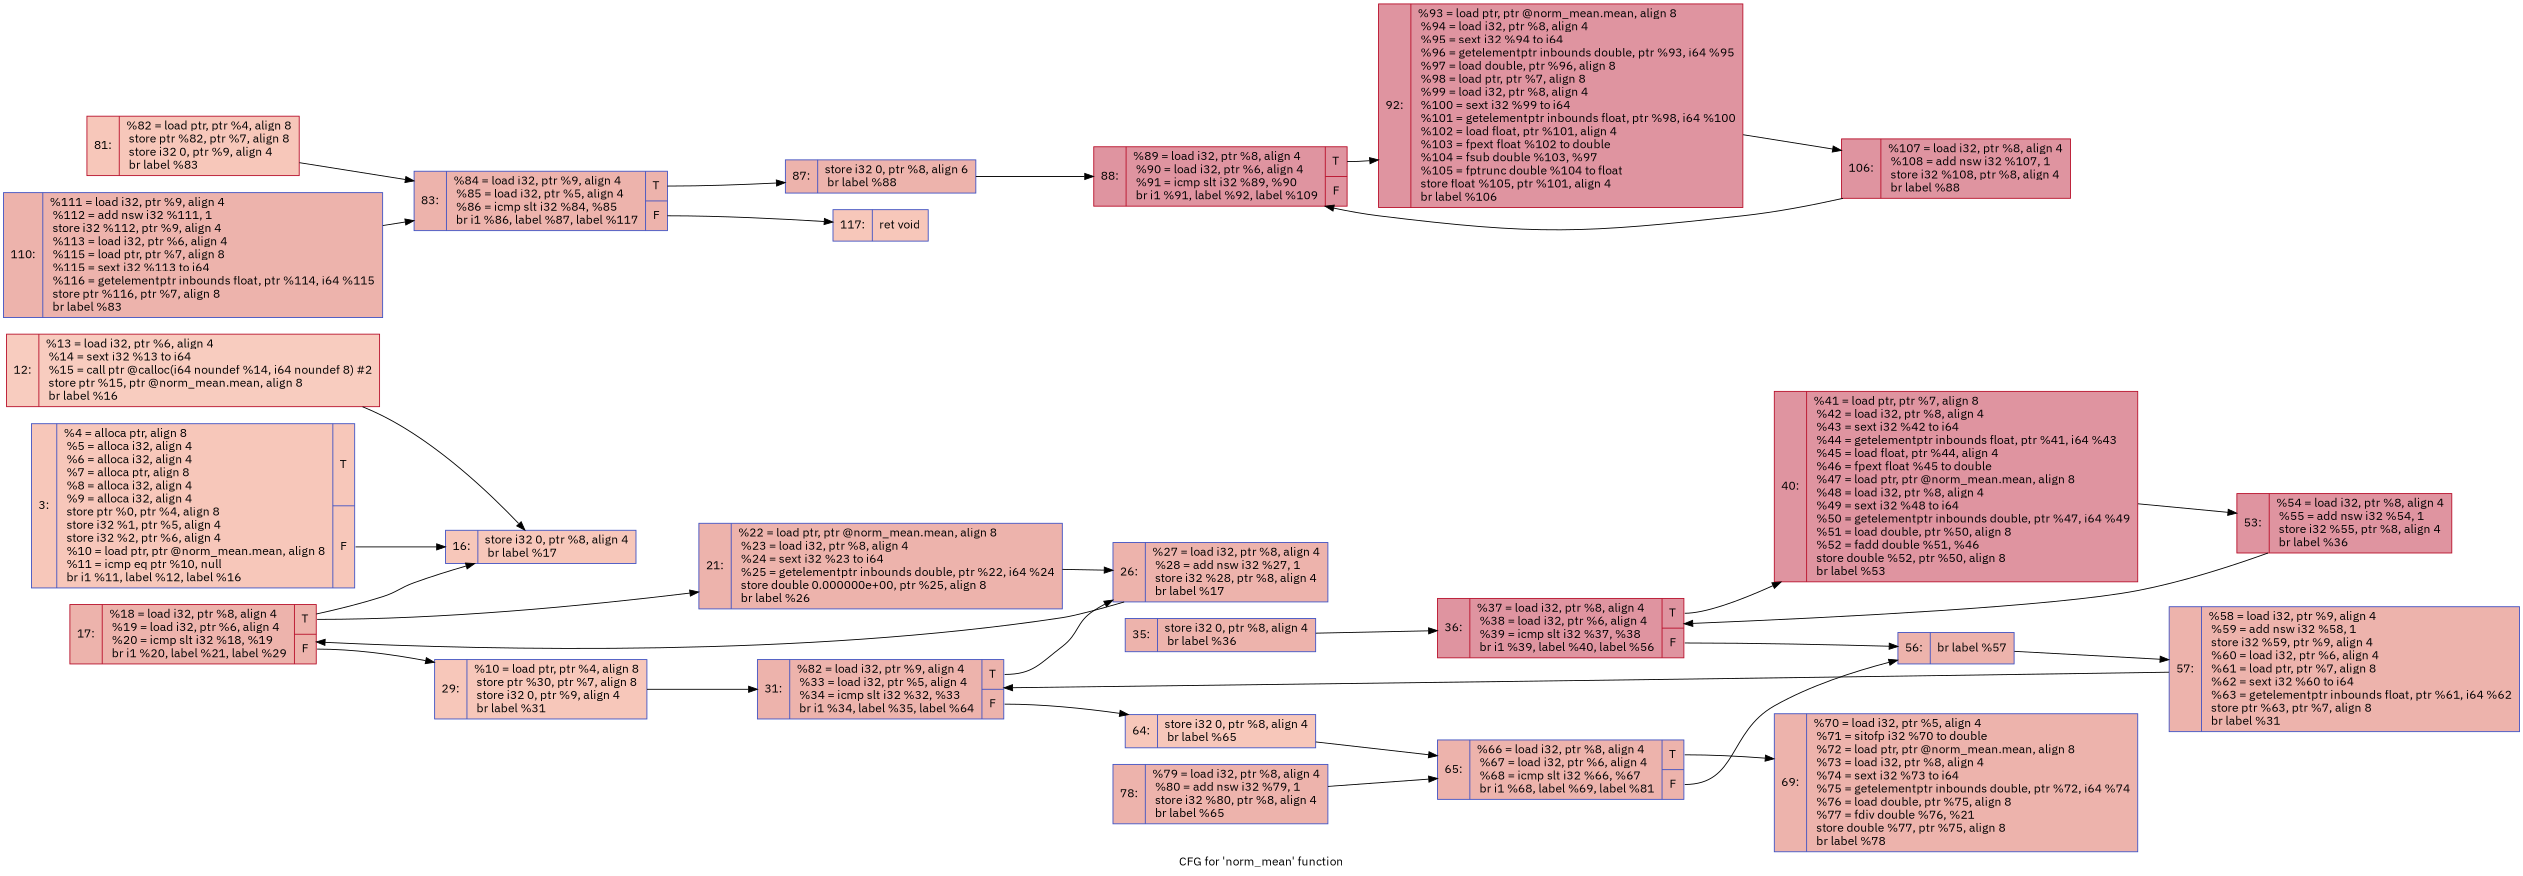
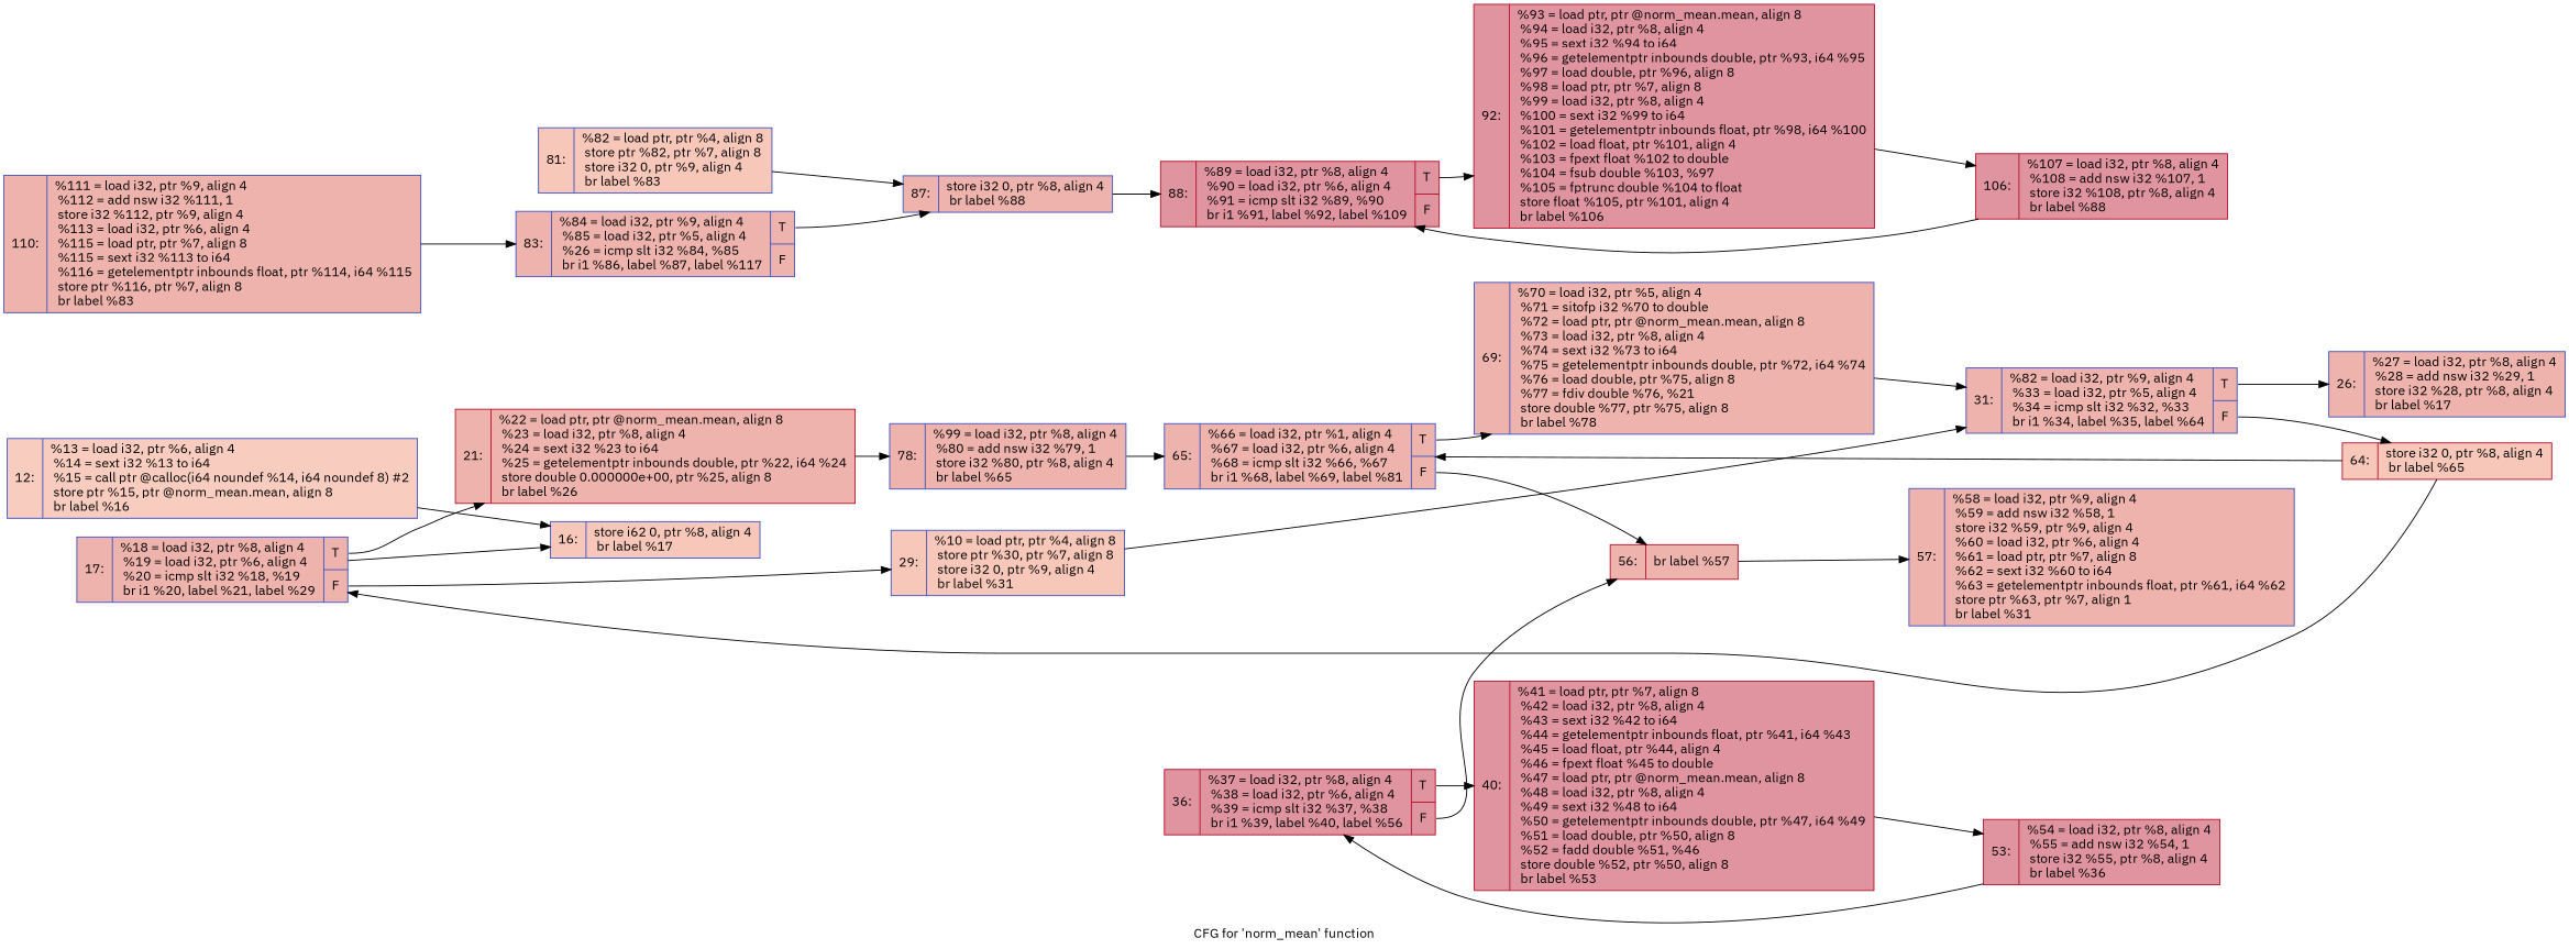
  digraph {
    fontname="IBM Plex Sans"
    label="CFG for 'norm_mean' function"
    rankdir=LR
    node [color="#3d50c3ff" fillcolor="#d6524470" fontname="IBM Plex Sans" shape=record style=filled]
    edge [fontname="IBM Plex Sans"]
-   n1 [fillcolor="#ec7f6370" label="{3:\l|  %4 = alloca ptr, align 8\l  %5 = alloca i32, align 4\l  %6 = alloca i32, align 4\l  %7 = alloca ptr, align 8\l  %8 = alloca i32, align 4\l  %9 = alloca i32, align 4\l  store ptr %0, ptr %4, align 8\l  store i32 %1, ptr %5, align 4\l  store i32 %2, ptr %6, align 4\l  %10 = load ptr, ptr @norm_mean.mean, align 8\l  %11 = icmp eq ptr %10, null\l  br i1 %11, label %12, label %16\l|{<s0>T|<s1>F}}"]
-   n2 [fillcolor="#ec7f6370" label="{16:\l|  store i32 0, ptr %8, align 4\l  br label %17\l}"]
-   n3 [color="#b70d28ff" fillcolor="#f08b6e70" label="{12:\l|  %13 = load i32, ptr %6, align 4\l  %14 = sext i32 %13 to i64\l  %15 = call ptr @calloc(i64 noundef %14, i64 noundef 8) #2\l  store ptr %15, ptr @norm_mean.mean, align 8\l  br label %16\l}"]
-   n4 [color="#b70d28ff" label="{17:\l|  %18 = load i32, ptr %8, align 4\l  %19 = load i32, ptr %6, align 4\l  %20 = icmp slt i32 %18, %19\l  br i1 %20, label %21, label %29\l|{<s0>T|<s1>F}}"]
-   n5 [label="{21:\l|  %22 = load ptr, ptr @norm_mean.mean, align 8\l  %23 = load i32, ptr %8, align 4\l  %24 = sext i32 %23 to i64\l  %25 = getelementptr inbounds double, ptr %22, i64 %24\l  store double 0.000000e+00, ptr %25, align 8\l  br label %26\l}"]
+   n2 [fillcolor="#ec7f6370" label="{16:\l|  store i62 0, ptr %8, align 4\l  br label %17\l}"]
+   n3 [fillcolor="#f08b6e70" label="{12:\l|  %13 = load i32, ptr %6, align 4\l  %14 = sext i32 %13 to i64\l  %15 = call ptr @calloc(i64 noundef %14, i64 noundef 8) #2\l  store ptr %15, ptr @norm_mean.mean, align 8\l  br label %16\l}"]
+   n4 [label="{17:\l|  %18 = load i32, ptr %8, align 4\l  %19 = load i32, ptr %6, align 4\l  %20 = icmp slt i32 %18, %19\l  br i1 %20, label %21, label %29\l|{<s0>T|<s1>F}}"]
+   n5 [color="#b70d28ff" label="{21:\l|  %22 = load ptr, ptr @norm_mean.mean, align 8\l  %23 = load i32, ptr %8, align 4\l  %24 = sext i32 %23 to i64\l  %25 = getelementptr inbounds double, ptr %22, i64 %24\l  store double 0.000000e+00, ptr %25, align 8\l  br label %26\l}"]
    n6 [fillcolor="#ec7f6370" label="{29:\l|  %10 = load ptr, ptr %4, align 8\l  store ptr %30, ptr %7, align 8\l  store i32 0, ptr %9, align 4\l  br label %31\l}"]
-   n7 [label="{26:\l|  %27 = load i32, ptr %8, align 4\l  %28 = add nsw i32 %27, 1\l  store i32 %28, ptr %8, align 4\l  br label %17\l}"]
+   n7 [label="{26:\l|  %27 = load i32, ptr %8, align 4\l  %28 = add nsw i32 %29, 1\l  store i32 %28, ptr %8, align 4\l  br label %17\l}"]
    n8 [label="{31:\l|  %82 = load i32, ptr %9, align 4\l  %33 = load i32, ptr %5, align 4\l  %34 = icmp slt i32 %32, %33\l  br i1 %34, label %35, label %64\l|{<s0>T|<s1>F}}"]
-   n9 [fillcolor="#ec7f6370" label="{64:\l|  store i32 0, ptr %8, align 4\l  br label %65\l}"]
-   n10 [label="{35:\l|  store i32 0, ptr %8, align 4\l  br label %36\l}"]
+   n9 [color="#b70d28ff" fillcolor="#ec7f6370" label="{64:\l|  store i32 0, ptr %8, align 4\l  br label %65\l}"]
    n11 [color="#b70d28ff" fillcolor="#b70d2870" label="{36:\l|  %37 = load i32, ptr %8, align 4\l  %38 = load i32, ptr %6, align 4\l  %39 = icmp slt i32 %37, %38\l  br i1 %39, label %40, label %56\l|{<s0>T|<s1>F}}"]
-   n12 [label="{65:\l|  %66 = load i32, ptr %8, align 4\l  %67 = load i32, ptr %6, align 4\l  %68 = icmp slt i32 %66, %67\l  br i1 %68, label %69, label %81\l|{<s0>T|<s1>F}}"]
+   n12 [label="{65:\l|  %66 = load i32, ptr %1, align 4\l  %67 = load i32, ptr %6, align 4\l  %68 = icmp slt i32 %66, %67\l  br i1 %68, label %69, label %81\l|{<s0>T|<s1>F}}"]
    n13 [color="#b70d28ff" fillcolor="#b70d2870" label="{40:\l|  %41 = load ptr, ptr %7, align 8\l  %42 = load i32, ptr %8, align 4\l  %43 = sext i32 %42 to i64\l  %44 = getelementptr inbounds float, ptr %41, i64 %43\l  %45 = load float, ptr %44, align 4\l  %46 = fpext float %45 to double\l  %47 = load ptr, ptr @norm_mean.mean, align 8\l  %48 = load i32, ptr %8, align 4\l  %49 = sext i32 %48 to i64\l  %50 = getelementptr inbounds double, ptr %47, i64 %49\l  %51 = load double, ptr %50, align 8\l  %52 = fadd double %51, %46\l  store double %52, ptr %50, align 8\l  br label %53\l}"]
-   n14 [label="{56:\l|  br label %57\l}"]
+   n14 [color="#b70d28ff" label="{56:\l|  br label %57\l}"]
    n15 [label="{69:\l|  %70 = load i32, ptr %5, align 4\l  %71 = sitofp i32 %70 to double\l  %72 = load ptr, ptr @norm_mean.mean, align 8\l  %73 = load i32, ptr %8, align 4\l  %74 = sext i32 %73 to i64\l  %75 = getelementptr inbounds double, ptr %72, i64 %74\l  %76 = load double, ptr %75, align 8\l  %77 = fdiv double %76, %21\l  store double %77, ptr %75, align 8\l  br label %78\l}"]
    n16 [color="#b70d28ff" fillcolor="#b70d2870" label="{53:\l|  %54 = load i32, ptr %8, align 4\l  %55 = add nsw i32 %54, 1\l  store i32 %55, ptr %8, align 4\l  br label %36\l}"]
-   n17 [label="{57:\l|  %58 = load i32, ptr %9, align 4\l  %59 = add nsw i32 %58, 1\l  store i32 %59, ptr %9, align 4\l  %60 = load i32, ptr %6, align 4\l  %61 = load ptr, ptr %7, align 8\l  %62 = sext i32 %60 to i64\l  %63 = getelementptr inbounds float, ptr %61, i64 %62\l  store ptr %63, ptr %7, align 8\l  br label %31\l}"]
-   n18 [color="#b70d28ff" fillcolor="#ec7f6370" label="{81:\l|  %82 = load ptr, ptr %4, align 8\l  store ptr %82, ptr %7, align 8\l  store i32 0, ptr %9, align 4\l  br label %83\l}"]
-   n19 [label="{83:\l|  %84 = load i32, ptr %9, align 4\l  %85 = load i32, ptr %5, align 4\l  %86 = icmp slt i32 %84, %85\l  br i1 %86, label %87, label %117\l|{<s0>T|<s1>F}}"]
-   n20 [label="{78:\l|  %79 = load i32, ptr %8, align 4\l  %80 = add nsw i32 %79, 1\l  store i32 %80, ptr %8, align 4\l  br label %65\l}"]
-   n21 [label="{87:\l|  store i32 0, ptr %8, align 6\l  br label %88\l}"]
-   n22 [fillcolor="#ec7f6370" label="{117:\l|  ret void\l}"]
+   n17 [label="{57:\l|  %58 = load i32, ptr %9, align 4\l  %59 = add nsw i32 %58, 1\l  store i32 %59, ptr %9, align 4\l  %60 = load i32, ptr %6, align 4\l  %61 = load ptr, ptr %7, align 8\l  %62 = sext i32 %60 to i64\l  %63 = getelementptr inbounds float, ptr %61, i64 %62\l  store ptr %63, ptr %7, align 1\l  br label %31\l}"]
+   n18 [fillcolor="#ec7f6370" label="{81:\l|  %82 = load ptr, ptr %4, align 8\l  store ptr %82, ptr %7, align 8\l  store i32 0, ptr %9, align 4\l  br label %83\l}"]
+   n19 [label="{83:\l|  %84 = load i32, ptr %9, align 4\l  %85 = load i32, ptr %5, align 4\l  %26 = icmp slt i32 %84, %85\l  br i1 %86, label %87, label %117\l|{<s0>T|<s1>F}}"]
+   n20 [label="{78:\l|  %99 = load i32, ptr %8, align 4\l  %80 = add nsw i32 %79, 1\l  store i32 %80, ptr %8, align 4\l  br label %65\l}"]
+   n21 [label="{87:\l|  store i32 0, ptr %8, align 4\l  br label %88\l}"]
    n23 [color="#b70d28ff" fillcolor="#b70d2870" label="{88:\l|  %89 = load i32, ptr %8, align 4\l  %90 = load i32, ptr %6, align 4\l  %91 = icmp slt i32 %89, %90\l  br i1 %91, label %92, label %109\l|{<s0>T|<s1>F}}"]
    n24 [color="#b70d28ff" fillcolor="#b70d2870" label="{92:\l|  %93 = load ptr, ptr @norm_mean.mean, align 8\l  %94 = load i32, ptr %8, align 4\l  %95 = sext i32 %94 to i64\l  %96 = getelementptr inbounds double, ptr %93, i64 %95\l  %97 = load double, ptr %96, align 8\l  %98 = load ptr, ptr %7, align 8\l  %99 = load i32, ptr %8, align 4\l  %100 = sext i32 %99 to i64\l  %101 = getelementptr inbounds float, ptr %98, i64 %100\l  %102 = load float, ptr %101, align 4\l  %103 = fpext float %102 to double\l  %104 = fsub double %103, %97\l  %105 = fptrunc double %104 to float\l  store float %105, ptr %101, align 4\l  br label %106\l}"]
    n25 [color="#b70d28ff" fillcolor="#b70d2870" label="{106:\l|  %107 = load i32, ptr %8, align 4\l  %108 = add nsw i32 %107, 1\l  store i32 %108, ptr %8, align 4\l  br label %88\l}"]
    n26 [label="{110:\l|  %111 = load i32, ptr %9, align 4\l  %112 = add nsw i32 %111, 1\l  store i32 %112, ptr %9, align 4\l  %113 = load i32, ptr %6, align 4\l  %115 = load ptr, ptr %7, align 8\l  %115 = sext i32 %113 to i64\l  %116 = getelementptr inbounds float, ptr %114, i64 %115\l  store ptr %116, ptr %7, align 8\l  br label %83\l}"]
-   n1 -> n2 [tailport=s1]
    n3 -> n2
    n4 -> n2
    n4 -> n5 [tailport=s0]
    n4 -> n6 [tailport=s1]
-   n5 -> n7
+   n5 -> n20
    n6 -> n8
-   n7 -> n4
+   n9 -> n4
    n8 -> n7 [tailport=s0]
    n8 -> n9 [tailport=s1]
    n9 -> n12
-   n10 -> n11
    n11 -> n13 [tailport=s0]
    n11 -> n14 [tailport=s1]
    n12 -> n14 [tailport=s1]
    n12 -> n15 [tailport=s0]
    n13 -> n16
    n14 -> n17
    n16 -> n11
-   n17 -> n8
-   n18 -> n19
+   n15 -> n8
+   n18 -> n21
    n19 -> n21 [tailport=s0]
-   n19 -> n22 [tailport=s1]
    n20 -> n12
    n21 -> n23
    n23 -> n24 [tailport=s0]
    n24 -> n25
    n25 -> n23
    n26 -> n19
  }
